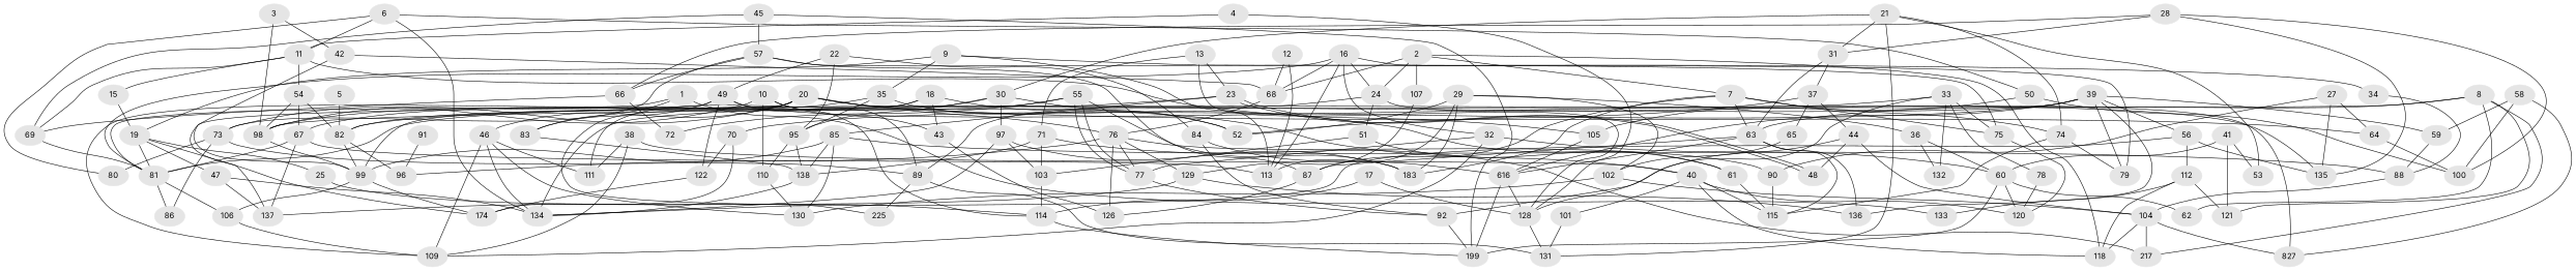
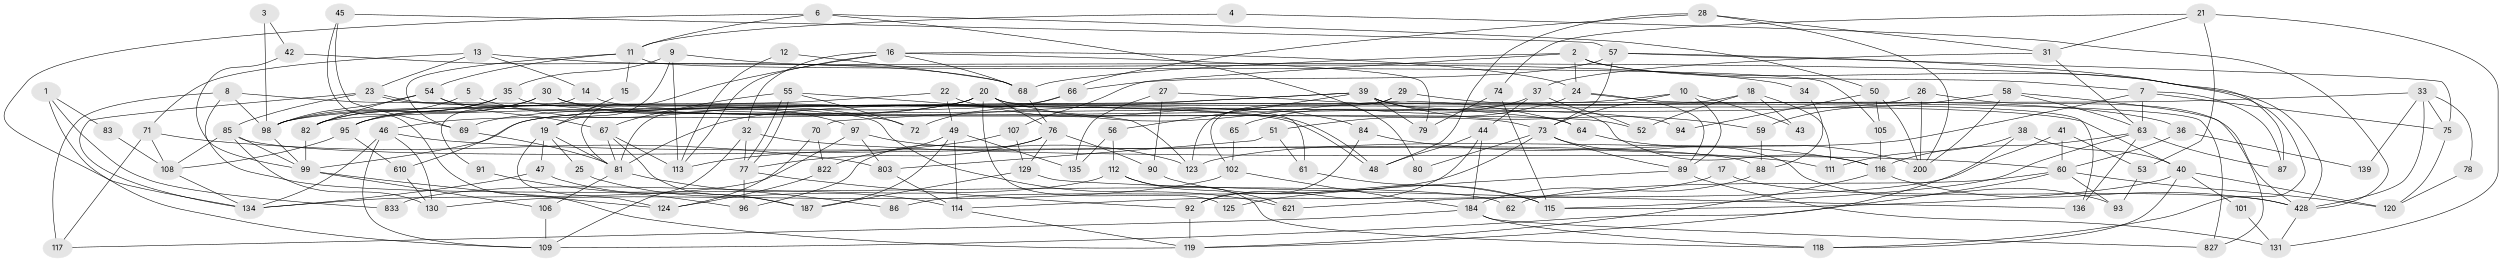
  graph {
    fontname=Inter
    node [color=gray90 fontname=Inter style=filled]
    edge [fontname=Inter]
    1
    83
    109
-   133
-   108 [label=138]
+   133 [label=833]
+   108
    2
    7
    24
    68
    107
    118
    63
    74
    75
    87
-   123 [label=183]
+   123
    89
    51
    n19 [label=827]
    76
    113
    129
    3
    42
    98
    99
    4
    11
-   128
+   128 [label=428]
    15
    54
    69
    105
    131
    5
    72
    82
    96
    6
    50
    80
    134
-   100
-   116 [label=616]
+   100 [label=200]
+   94
+   116
    136
    115
    79
    120
-   126
    8
    62
-   117 [label=217]
-   121
+   117
+   121 [label=621]
    9
    19
    34
    35
    81
    25
    47
-   124 [label=174]
+   124
    88
    52
    95
    10
    43
    73
-   110
+   110 [label=610]
+   93
    86
-   125 [label=225]
+   125
    130
    67
    12
    13
+   14
    23
    71
    91
    48
    85
-   103
+   103 [label=803]
    16
    32
    60
    77
    106
    17
    114
-   119 [label=199]
+   119
    18
    111
-   137
+   137 [label=187]
    20
    46
    61
    64
    90
    21
    30
    31
    53
    40
    97
    37
    22
    49
    84
    135
-   122
+   122 [label=822]
    92
+   26
    27
    28
    66
    29
    36
    102
-   132
-   104
+   132 [label=139]
+   104 [label=184]
    101
    44
    65
    33
    78
    38
    39
    56
    59
    70
    112
    41
    45
    57
    55
    58
    1 -- 83
    1 -- 109
    1 -- 133
    83 -- 108
    108 -- 134
    2 -- 7
    2 -- 24
    2 -- 68
    2 -- 107
    2 -- 118
    7 -- 63
-   7 -- 74
    7 -- 75
    7 -- 87
    7 -- 123
    24 -- 89
    24 -- 51
    24 -- n19
    68 -- 76
-   29 -- 113
+   107 -- 113
    107 -- 129
    63 -- 87
    63 -- 116
    63 -- 136
    63 -- 115
    74 -- 115
    74 -- 79
    75 -- 120
-   87 -- 126
    89 -- 131
    89 -- 125
    51 -- 103
    51 -- 61
    76 -- 129
    76 -- 96
-   76 -- 126
    76 -- 77
    76 -- 90
    129 -- 136
    129 -- 137
    3 -- 42
    3 -- 98
    42 -- 68
    42 -- 99
    98 -- 99
    99 -- 124
    99 -- 106
    4 -- 11
    4 -- 128
    11 -- 15
    11 -- 54
    11 -- 69
    11 -- 105
    128 -- 131
    15 -- 19
    54 -- 98
    54 -- 82
+   54 -- 94
    54 -- 67
    69 -- 81
    105 -- 116
+   5 -- 72
    5 -- 82
    82 -- 99
-   82 -- 96
+   77 -- 96
    6 -- 11
    6 -- 50
    6 -- 80
    6 -- 134
    50 -- 105
    50 -- 100
+   50 -- 94
    116 -- 128
    116 -- 119
-   8 -- 63
+   58 -- 63
    8 -- 98
    8 -- 62
    8 -- 117
    8 -- 121
    9 -- 113
    9 -- 19
    9 -- 34
    9 -- 35
    19 -- 81
    19 -- 25
    19 -- 47
    19 -- 124
    34 -- 88
    35 -- 82
    35 -- 52
    35 -- 95
    81 -- 86
    81 -- 106
    25 -- 114
    47 -- 134
    47 -- 137
    88 -- 104
    95 -- 108
    95 -- 110
    10 -- 89
    10 -- 43
    10 -- 73
    10 -- 110
-   43 -- 126
    73 -- 89
    73 -- 80
+   73 -- 93
    73 -- 86
    110 -- 130
    67 -- 113
    67 -- 81
    67 -- 137
    12 -- 68
    12 -- 113
    13 -- 128
+   13 -- 14
    13 -- 23
    13 -- 71
+   14 -- 73
+   14 -- 91
    23 -- 134
    23 -- 48
    23 -- 48
    23 -- 85
    71 -- 108
    71 -- 117
    71 -- 103
    91 -- 96
    85 -- 108
    85 -- 99
    85 -- 88
    85 -- 130
    103 -- 114
    16 -- 24
    16 -- 68
    16 -- 113
    16 -- 79
    16 -- 81
    16 -- 32
    32 -- 109
    32 -- 60
    32 -- 77
    60 -- 120
    60 -- 62
+   60 -- 93
    60 -- 119
    77 -- 92
    106 -- 109
    17 -- 128
    17 -- 114
    114 -- 119
    18 -- 99
    18 -- 52
    18 -- 43
    18 -- 111
    20 -- 76
    20 -- 98
    20 -- 81
    20 -- 125
    20 -- 46
    20 -- 61
    20 -- 64
    46 -- 109
    46 -- 134
    46 -- 130
    46 -- 111
    61 -- 115
    64 -- 100
    90 -- 115
    21 -- 74
    21 -- 131
-   21 -- 30
    21 -- 31
    21 -- 53
    30 -- 98
    30 -- 95
    30 -- 40
    30 -- 97
    31 -- 63
    31 -- 37
+   53 -- 93
    40 -- 118
    40 -- 115
    40 -- 120
    40 -- 101
    97 -- 123
    97 -- 134
    97 -- 103
    37 -- 52
    37 -- 44
    37 -- 65
    22 -- 95
    22 -- 49
    22 -- 84
-   49 -- 83
    49 -- 114
    49 -- 137
    49 -- 135
    49 -- 122
    84 -- 116
    84 -- 92
    122 -- 124
    92 -- 119
+   26 -- 98
+   26 -- 128
+   26 -- 100
    27 -- 64
    27 -- 90
    27 -- 135
    28 -- 100
    28 -- 31
-   28 -- 135
+   28 -- 48
    28 -- 66
    66 -- 69
    66 -- 72
    29 -- 123
-   29 -- 52
    29 -- 36
    29 -- 102
    36 -- 60
    36 -- 132
    102 -- 130
    102 -- 104
    104 -- 118
    104 -- n19
    104 -- 117
    101 -- 131
    44 -- 48
    44 -- 92
    44 -- 104
    65 -- 102
    33 -- 75
    33 -- 128
    33 -- 82
    33 -- 132
    33 -- 78
    78 -- 120
    38 -- 109
    38 -- 111
    38 -- 40
    39 -- 116
    39 -- 136
    39 -- 79
    39 -- 81
    39 -- 56
    39 -- 59
    39 -- 70
-   56 -- 134
    56 -- 135
    56 -- 112
    59 -- 88
    70 -- 124
    70 -- 122
    112 -- 133
    112 -- 118
    112 -- 121
    41 -- 121
    41 -- 60
    41 -- 53
    45 -- 69
    45 -- 119
    45 -- 57
    57 -- 75
    57 -- 87
    57 -- 73
    57 -- 66
    55 -- 123
    55 -- 72
    55 -- 67
    55 -- 77
    55 -- 77
    58 -- n19
    58 -- 100
    58 -- 59
  }
